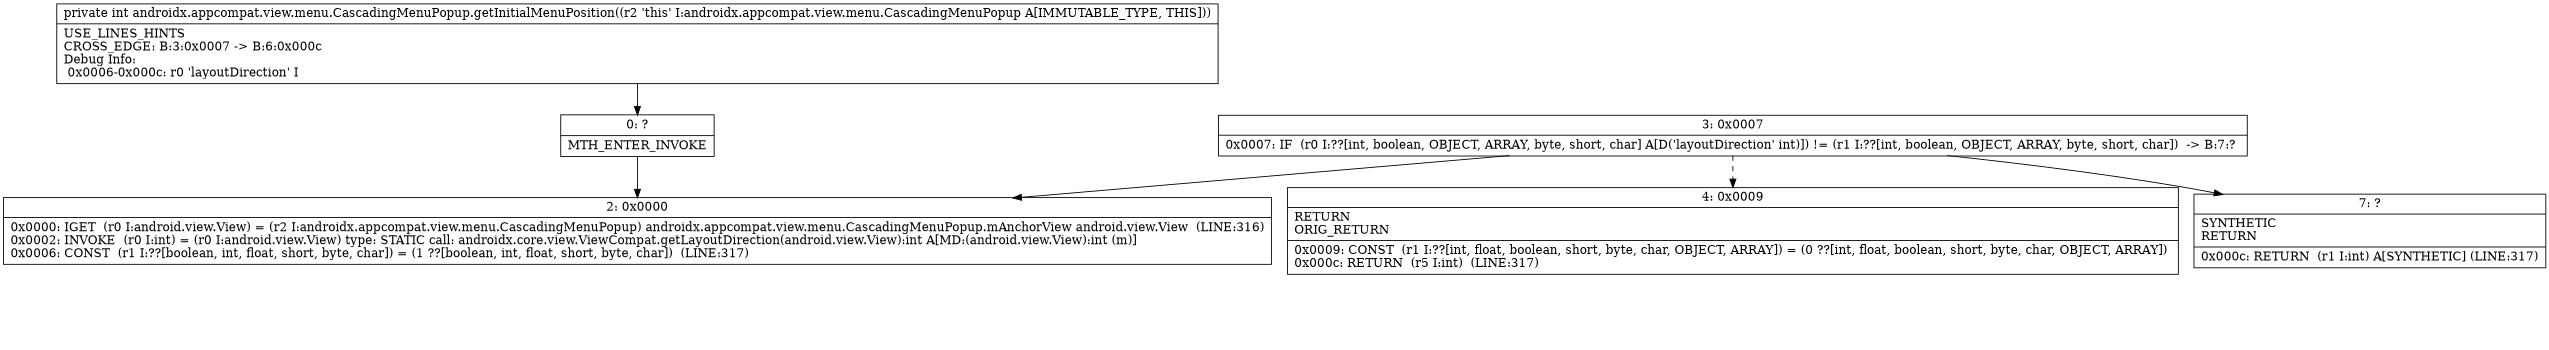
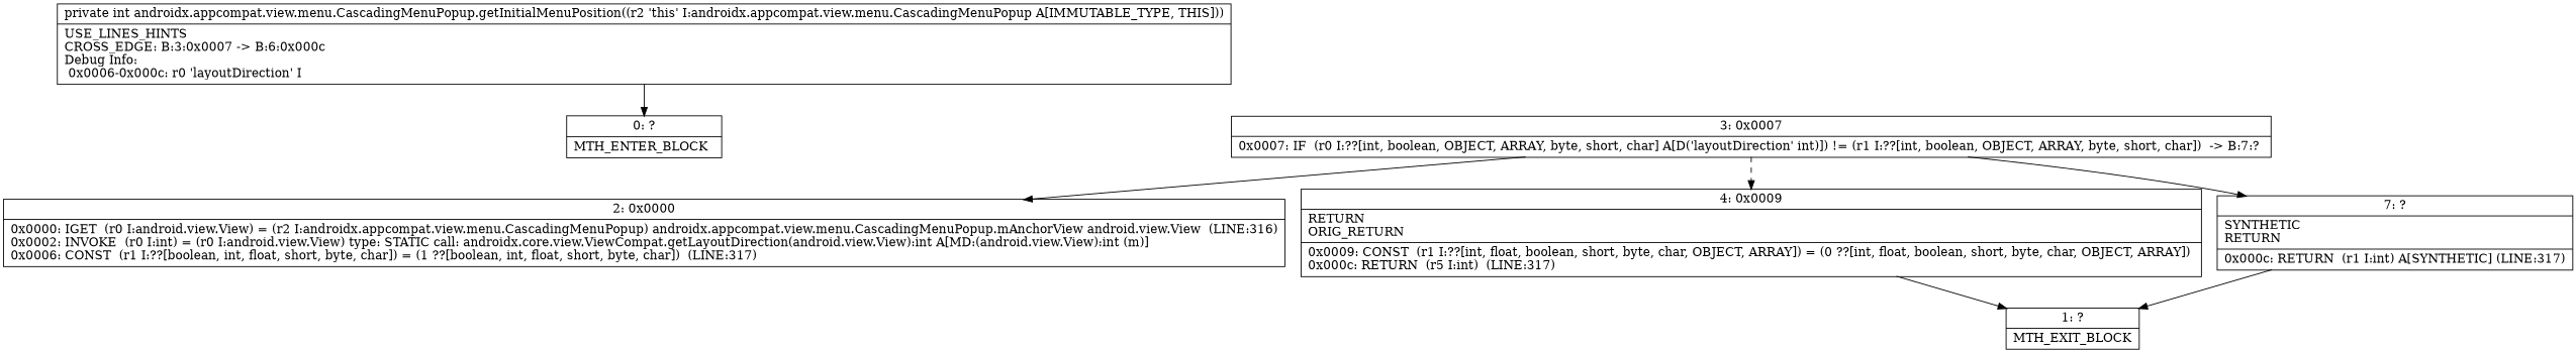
  digraph {
    node [shape=record]
-   n1 [label="{0\:\ ?|MTH_ENTER_INVOKE\l}"]
+   n1 [label="{0\:\ ?|MTH_ENTER_BLOCK\l}"]
    n2 [label="{2\:\ 0x0000|0x0000: IGET  (r0 I:android.view.View) = (r2 I:androidx.appcompat.view.menu.CascadingMenuPopup) androidx.appcompat.view.menu.CascadingMenuPopup.mAnchorView android.view.View  (LINE:316)\l0x0002: INVOKE  (r0 I:int) = (r0 I:android.view.View) type: STATIC call: androidx.core.view.ViewCompat.getLayoutDirection(android.view.View):int A[MD:(android.view.View):int (m)]\l0x0006: CONST  (r1 I:??[boolean, int, float, short, byte, char]) = (1 ??[boolean, int, float, short, byte, char])  (LINE:317)\l}"]
    n3 [label="{3\:\ 0x0007|0x0007: IF  (r0 I:??[int, boolean, OBJECT, ARRAY, byte, short, char] A[D('layoutDirection' int)]) != (r1 I:??[int, boolean, OBJECT, ARRAY, byte, short, char])  \-\> B:7:? \l}"]
    n4 [label="{4\:\ 0x0009|RETURN\lORIG_RETURN\l|0x0009: CONST  (r1 I:??[int, float, boolean, short, byte, char, OBJECT, ARRAY]) = (0 ??[int, float, boolean, short, byte, char, OBJECT, ARRAY]) \l0x000c: RETURN  (r5 I:int)  (LINE:317)\l}"]
    n5 [label="{7\:\ ?|SYNTHETIC\lRETURN\l|0x000c: RETURN  (r1 I:int) A[SYNTHETIC] (LINE:317)\l}"]
+   n6 [label="{1\:\ ?|MTH_EXIT_BLOCK\l}"]
    n7 [label="{private int androidx.appcompat.view.menu.CascadingMenuPopup.getInitialMenuPosition((r2 'this' I:androidx.appcompat.view.menu.CascadingMenuPopup A[IMMUTABLE_TYPE, THIS]))  | USE_LINES_HINTS\lCROSS_EDGE: B:3:0x0007 \-\> B:6:0x000c\lDebug Info:\l  0x0006\-0x000c: r0 'layoutDirection' I\l}"]
-   n1 -> n2
    n3 -> n2
    n3 -> n4 [style=dashed]
    n3 -> n5
+   n4 -> n6
+   n5 -> n6
    n7 -> n1
  }
